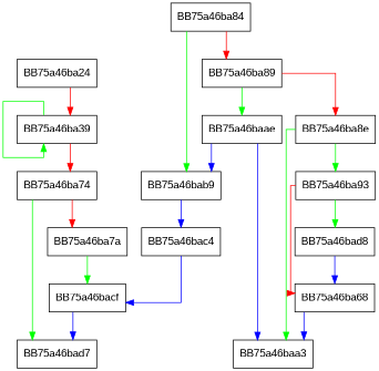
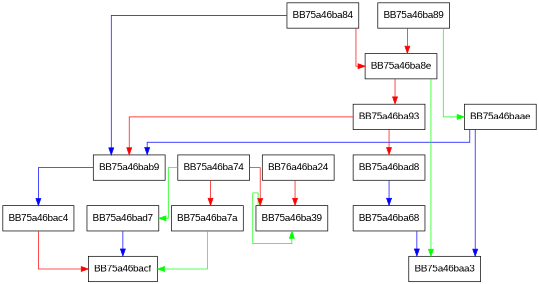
  digraph {
    fontname="Liberation Sans"
    splines=ortho
    node [fontname="Liberation Sans" shape=box]
    edge [color=red fontname="Liberation Sans"]
-   BB75a46ba24
+   BB75a46ba24 [label=BB76a46ba24]
    BB75a46ba39
    BB75a46ba74
    BB75a46bad7
    BB75a46ba7a
    BB75a46bacf
    BB75a46bac4
    BB75a46ba84
    BB75a46bab9
    BB75a46ba89
    BB75a46baae
    BB75a46ba8e
    BB75a46baa3
    BB75a46ba93
    BB75a46bad8
    n16 [label=BB75a46ba68]
    BB75a46ba24 -> BB75a46ba39
    BB75a46ba39 -> BB75a46ba39 [color=green]
-   BB75a46ba39 -> BB75a46ba74
+   BB75a46ba74 -> BB75a46ba39
    BB75a46ba74 -> BB75a46bad7 [color=green]
    BB75a46ba74 -> BB75a46ba7a
    BB75a46ba7a -> BB75a46bacf [color=green]
-   BB75a46bacf -> BB75a46bad7 [color=blue]
-   BB75a46bac4 -> BB75a46bacf [color=blue]
-   BB75a46ba84 -> BB75a46bab9 [color=green]
-   BB75a46ba84 -> BB75a46ba89
+   BB75a46bad7 -> BB75a46bacf [color=blue]
+   BB75a46bac4 -> BB75a46bacf
+   BB75a46ba84 -> BB75a46bab9 [color=blue]
+   BB75a46ba84 -> BB75a46ba8e
    BB75a46bab9 -> BB75a46bac4 [color=blue]
    BB75a46ba89 -> BB75a46baae [color=green]
    BB75a46ba89 -> BB75a46ba8e
    BB75a46baae -> BB75a46bab9 [color=blue]
    BB75a46baae -> BB75a46baa3 [color=blue]
    BB75a46ba8e -> BB75a46baa3 [color=green]
-   BB75a46ba8e -> BB75a46ba93 [color=green]
-   BB75a46ba93 -> BB75a46bad8 [color=green]
-   BB75a46ba93 -> n16
+   BB75a46ba8e -> BB75a46ba93
+   BB75a46ba93 -> BB75a46bad8
+   BB75a46ba93 -> BB75a46bab9
    BB75a46bad8 -> n16 [color=blue]
    n16 -> BB75a46baa3 [color=blue]
  }
